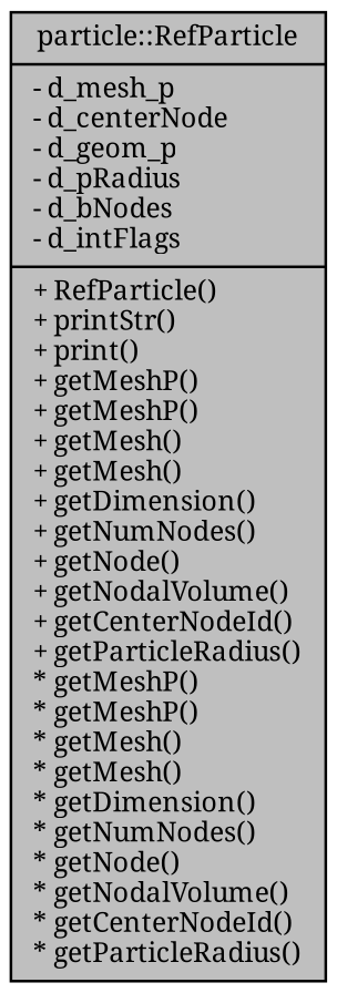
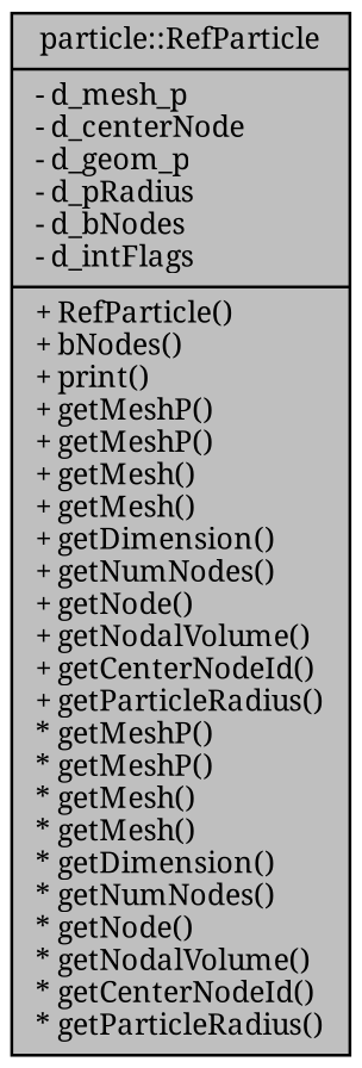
  digraph {
    fontname="Noto Serif"
-   n1 [color=black fillcolor=grey75 fontcolor=black fontname="Noto Serif" fontsize=10 height=0.2 label="{particle::RefParticle\n|- d_mesh_p\l- d_centerNode\l- d_geom_p\l- d_pRadius\l- d_bNodes\l- d_intFlags\l|+ RefParticle()\l+ printStr()\l+ print()\l+ getMeshP()\l+ getMeshP()\l+ getMesh()\l+ getMesh()\l+ getDimension()\l+ getNumNodes()\l+ getNode()\l+ getNodalVolume()\l+ getCenterNodeId()\l+ getParticleRadius()\l* getMeshP()\l* getMeshP()\l* getMesh()\l* getMesh()\l* getDimension()\l* getNumNodes()\l* getNode()\l* getNodalVolume()\l* getCenterNodeId()\l* getParticleRadius()\l}" shape=record style=filled width=0.4]
+   n1 [color=black fillcolor=grey75 fontcolor=black fontname="Noto Serif" fontsize=10 height=0.2 label="{particle::RefParticle\n|- d_mesh_p\l- d_centerNode\l- d_geom_p\l- d_pRadius\l- d_bNodes\l- d_intFlags\l|+ RefParticle()\l+ bNodes()\l+ print()\l+ getMeshP()\l+ getMeshP()\l+ getMesh()\l+ getMesh()\l+ getDimension()\l+ getNumNodes()\l+ getNode()\l+ getNodalVolume()\l+ getCenterNodeId()\l+ getParticleRadius()\l* getMeshP()\l* getMeshP()\l* getMesh()\l* getMesh()\l* getDimension()\l* getNumNodes()\l* getNode()\l* getNodalVolume()\l* getCenterNodeId()\l* getParticleRadius()\l}" shape=record style=filled width=0.4]
  }
